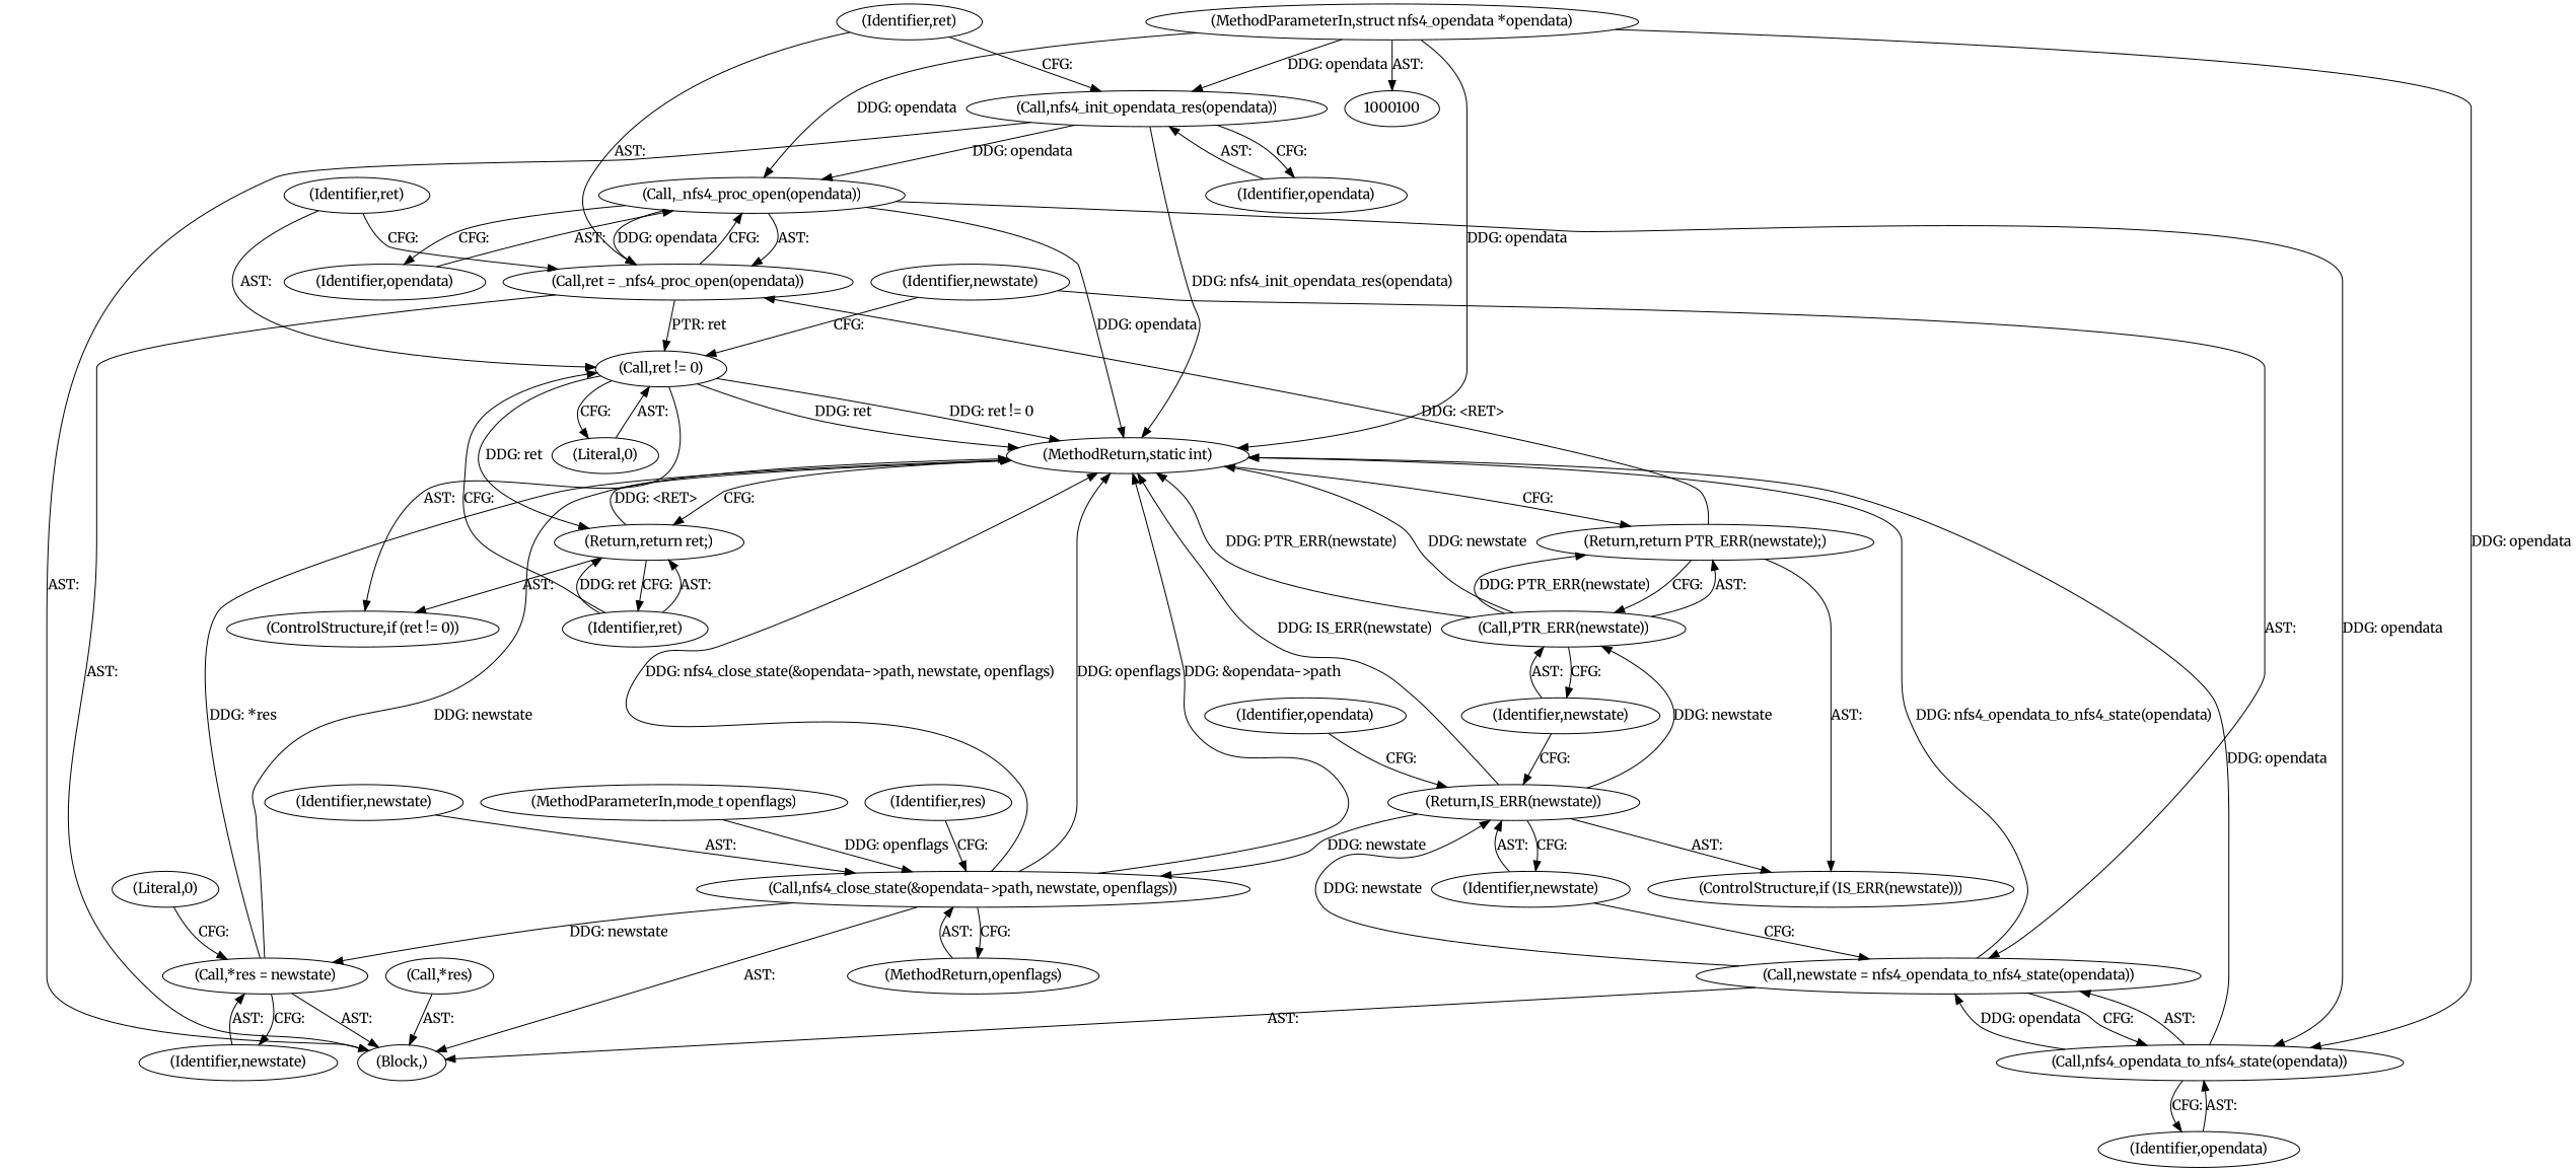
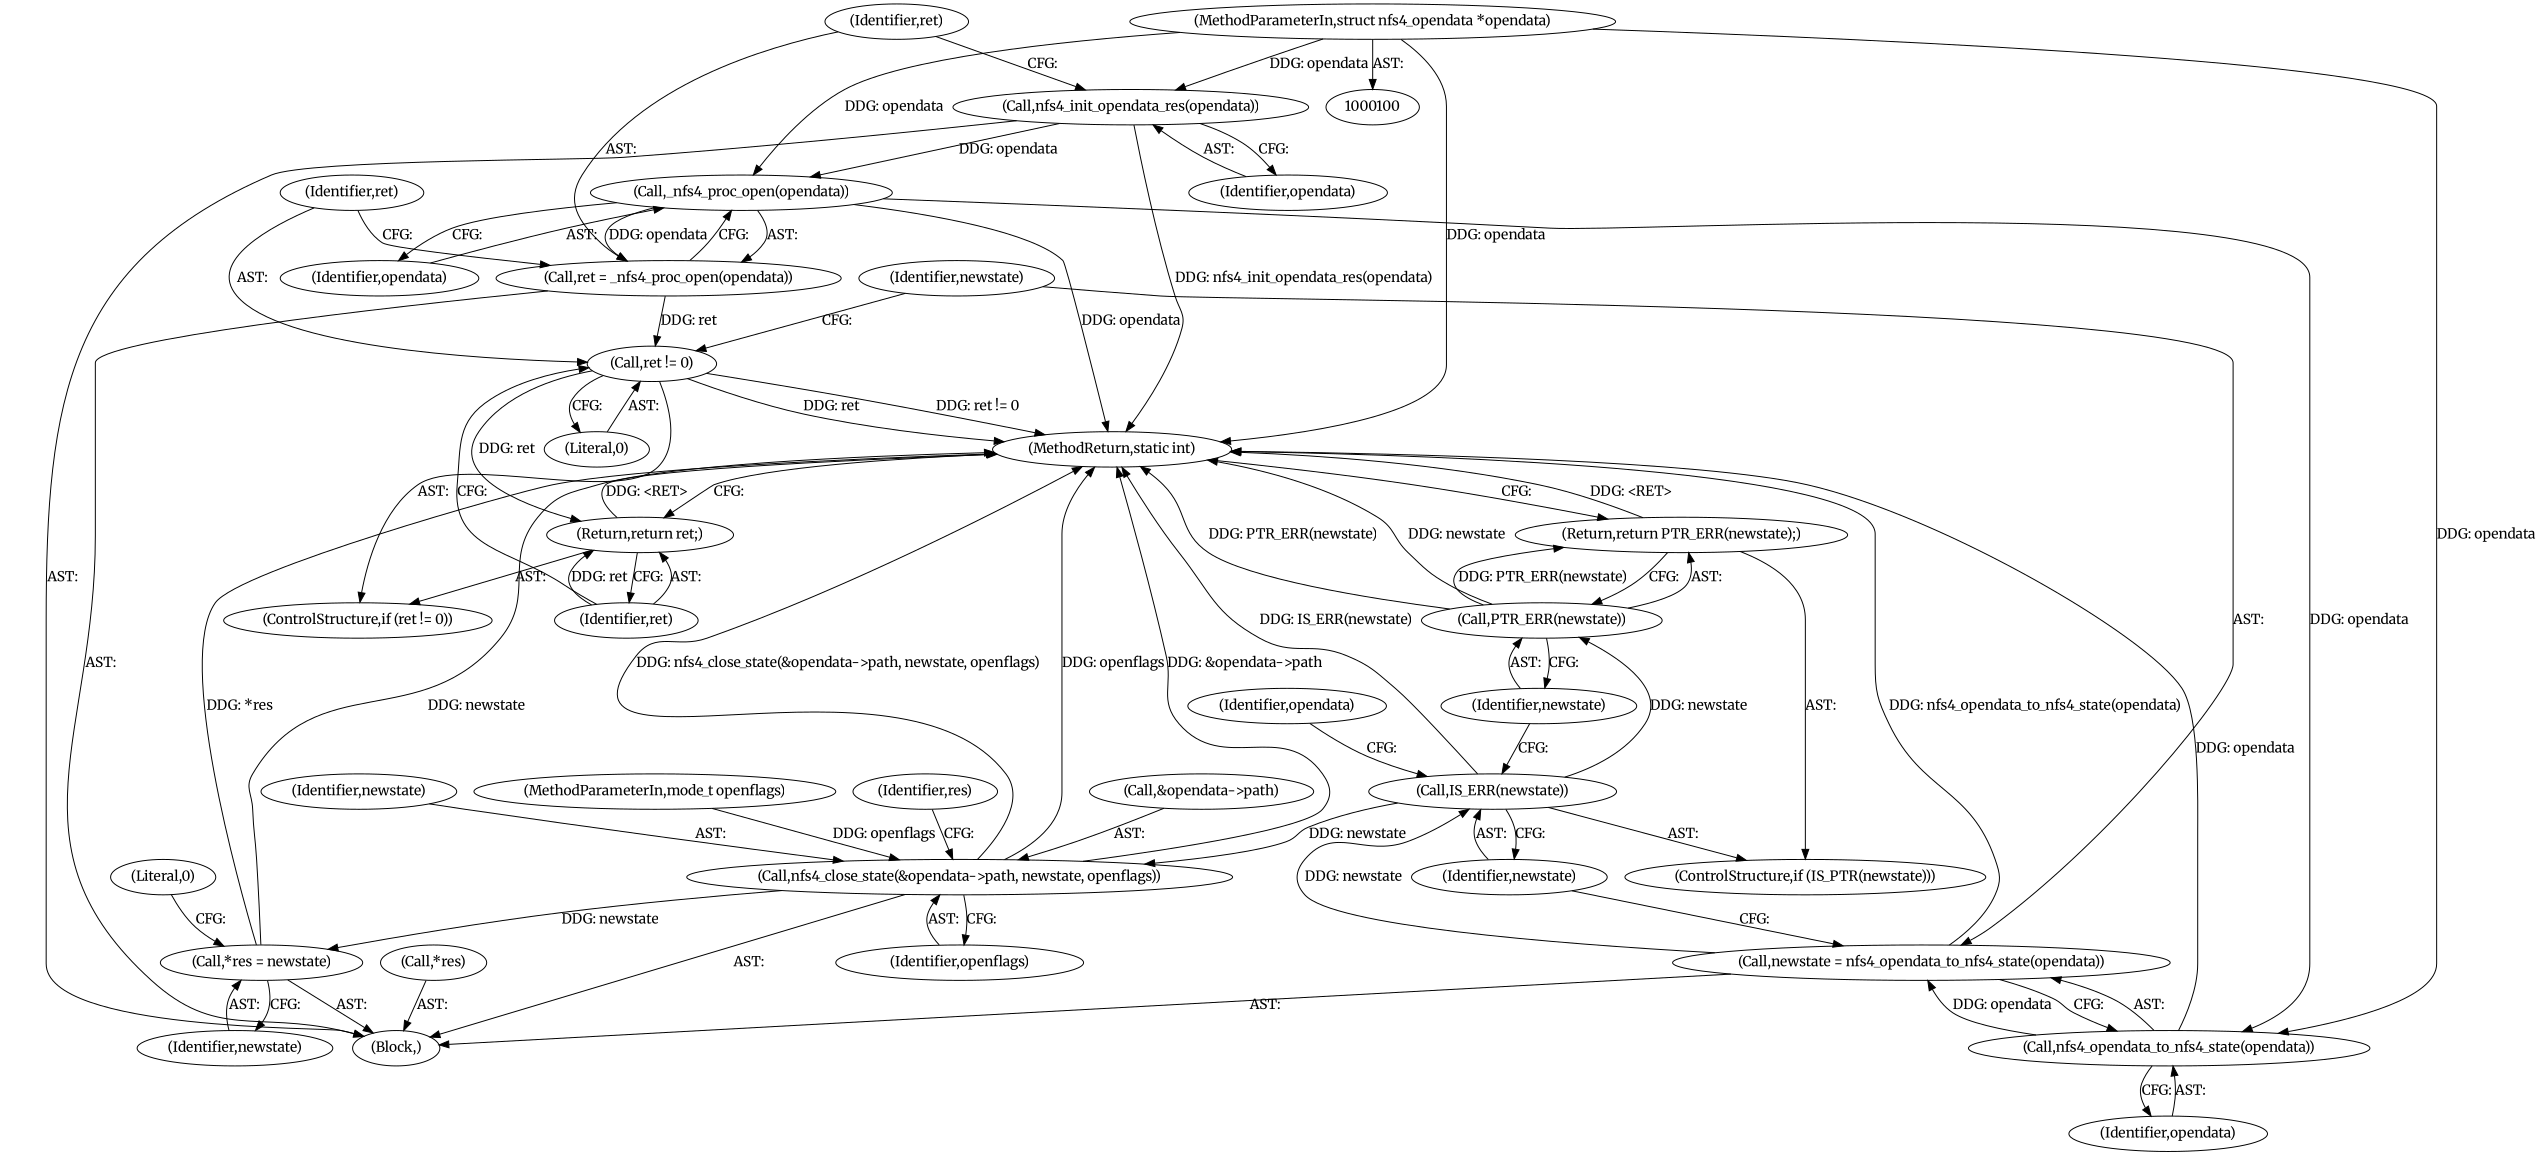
  digraph {
    fontname=Merriweather
    node [fontname=Merriweather]
    edge [fontname=Merriweather]
    n1 [label="(Call,_nfs4_proc_open(opendata))"]
    n2 [label="(Call,ret = _nfs4_proc_open(opendata))"]
    n3 [label="(Call,nfs4_opendata_to_nfs4_state(opendata))"]
    n4 [label="(MethodReturn,static int)"]
    n5 [label="(Identifier,opendata)"]
    n6 [label="(Block,)"]
    n7 [label="(Call,ret != 0)"]
    n8 [label="(Call,newstate = nfs4_opendata_to_nfs4_state(opendata))"]
    n9 [label="(Identifier,opendata)"]
    n10 [label="(Return,return ret;)"]
    n11 [label="(Return,return PTR_ERR(newstate);)"]
    n12 [label="(Call,nfs4_init_opendata_res(opendata))"]
    n13 [label="(Identifier,opendata)"]
    n14 [label="(MethodParameterIn,struct nfs4_opendata *opendata)"]
    1000100
    n16 [label="(ControlStructure,if (ret != 0))"]
    n17 [label="(Literal,0)"]
    n18 [label="(Identifier,ret)"]
-   n19 [label="(Return,IS_ERR(newstate))"]
+   n19 [label="(Call,IS_ERR(newstate))"]
    n20 [label="(Call,PTR_ERR(newstate))"]
    n21 [label="(Call,nfs4_close_state(&opendata->path, newstate, openflags))"]
-   n22 [label="(ControlStructure,if (IS_ERR(newstate)))"]
+   n22 [label="(ControlStructure,if (IS_PTR(newstate)))"]
    n23 [label="(Identifier,newstate)"]
    n24 [label="(Identifier,newstate)"]
    n25 [label="(Call,*res = newstate)"]
-   n26 [label="(MethodReturn,openflags)"]
+   n26 [label="(Identifier,openflags)"]
    n27 [label="(Identifier,newstate)"]
    n28 [label="(Call,*res)"]
    n29 [label="(MethodParameterIn,mode_t openflags)"]
    n30 [label="(Identifier,opendata)"]
    n31 [label="(Identifier,ret)"]
    n32 [label="(Identifier,res)"]
    n33 [label="(Identifier,newstate)"]
    n34 [label="(Literal,0)"]
+   n35 [label="(Call,&opendata->path)"]
    n36 [label="(Identifier,ret)"]
    n37 [label="(Identifier,newstate)"]
    n1 -> n2 [label="AST: "]
    n1 -> n2 [label="DDG: opendata"]
    n1 -> n3 [label="DDG: opendata"]
    n1 -> n4 [label="DDG: opendata"]
    n1 -> n5 [label="CFG: "]
    n2 -> n1 [label="CFG: "]
    n2 -> n6 [label="AST: "]
-   n2 -> n7 [label="PTR: ret"]
+   n2 -> n7 [label="DDG: ret"]
    n3 -> n4 [label="DDG: opendata"]
    n3 -> n8 [label="AST: "]
    n3 -> n8 [label="DDG: opendata"]
    n3 -> n9 [label="CFG: "]
    n4 -> n10 [label="CFG: "]
    n4 -> n11 [label="CFG: "]
    n5 -> n1 [label="AST: "]
    n7 -> n4 [label="DDG: ret"]
    n7 -> n4 [label="DDG: ret != 0"]
    n7 -> n10 [label="DDG: ret"]
    n7 -> n16 [label="AST: "]
    n7 -> n17 [label="CFG: "]
    n8 -> n3 [label="CFG: "]
    n8 -> n4 [label="DDG: nfs4_opendata_to_nfs4_state(opendata)"]
    n8 -> n6 [label="AST: "]
    n8 -> n19 [label="DDG: newstate"]
    n9 -> n3 [label="AST: "]
    n10 -> n4 [label="DDG: <RET>"]
    n10 -> n16 [label="AST: "]
    n10 -> n18 [label="CFG: "]
-   n11 -> n2 [label="DDG: <RET>"]
+   n11 -> n4 [label="DDG: <RET>"]
    n11 -> n20 [label="CFG: "]
    n11 -> n22 [label="AST: "]
    n12 -> n1 [label="DDG: opendata"]
    n12 -> n4 [label="DDG: nfs4_init_opendata_res(opendata)"]
    n12 -> n6 [label="AST: "]
    n12 -> n13 [label="CFG: "]
    n13 -> n12 [label="AST: "]
    n14 -> n1 [label="DDG: opendata"]
    n14 -> n3 [label="DDG: opendata"]
    n14 -> n4 [label="DDG: opendata"]
    n14 -> n12 [label="DDG: opendata"]
    n14 -> 1000100 [label="AST: "]
    n17 -> n7 [label="AST: "]
    n18 -> n7 [label="CFG: "]
    n18 -> n10 [label="AST: "]
    n18 -> n10 [label="DDG: ret"]
    n19 -> n4 [label="DDG: IS_ERR(newstate)"]
    n19 -> n20 [label="DDG: newstate"]
    n19 -> n21 [label="DDG: newstate"]
    n19 -> n22 [label="AST: "]
    n19 -> n23 [label="CFG: "]
    n20 -> n4 [label="DDG: PTR_ERR(newstate)"]
    n20 -> n4 [label="DDG: newstate"]
    n20 -> n11 [label="AST: "]
    n20 -> n11 [label="DDG: PTR_ERR(newstate)"]
    n20 -> n24 [label="CFG: "]
    n21 -> n4 [label="DDG: &opendata->path"]
    n21 -> n4 [label="DDG: nfs4_close_state(&opendata->path, newstate, openflags)"]
    n21 -> n4 [label="DDG: openflags"]
    n21 -> n6 [label="AST: "]
    n21 -> n25 [label="DDG: newstate"]
    n21 -> n26 [label="CFG: "]
    n23 -> n8 [label="CFG: "]
    n23 -> n19 [label="AST: "]
    n24 -> n19 [label="CFG: "]
    n24 -> n20 [label="AST: "]
    n25 -> n4 [label="DDG: newstate"]
    n25 -> n4 [label="DDG: *res"]
    n25 -> n6 [label="AST: "]
    n25 -> n27 [label="CFG: "]
    n26 -> n21 [label="AST: "]
    n27 -> n25 [label="AST: "]
    n28 -> n6 [label="AST: "]
    n29 -> n21 [label="DDG: openflags"]
    n30 -> n19 [label="CFG: "]
    n31 -> n2 [label="CFG: "]
    n31 -> n7 [label="AST: "]
    n32 -> n21 [label="CFG: "]
    n33 -> n7 [label="CFG: "]
    n33 -> n8 [label="AST: "]
    n34 -> n25 [label="CFG: "]
+   n35 -> n21 [label="AST: "]
    n36 -> n2 [label="AST: "]
    n36 -> n12 [label="CFG: "]
    n37 -> n21 [label="AST: "]
  }
